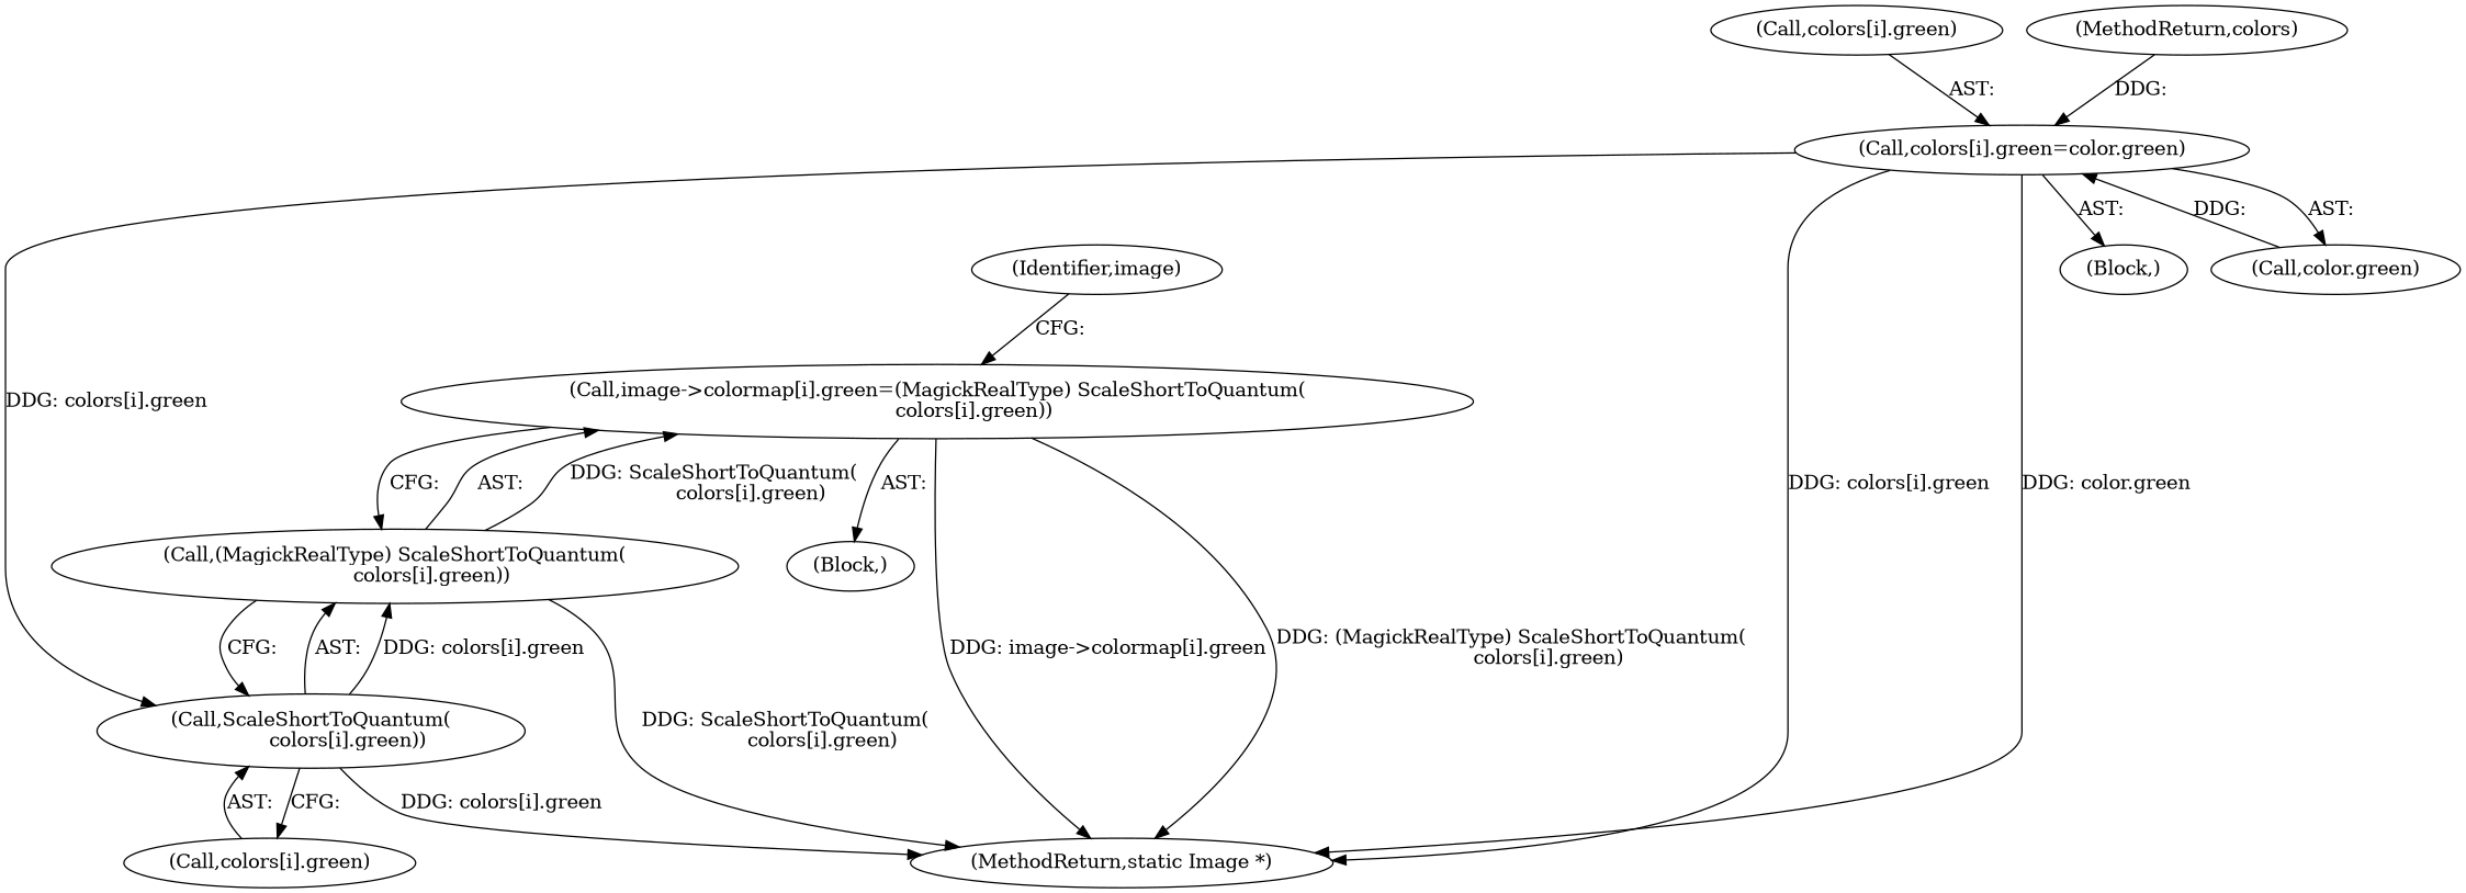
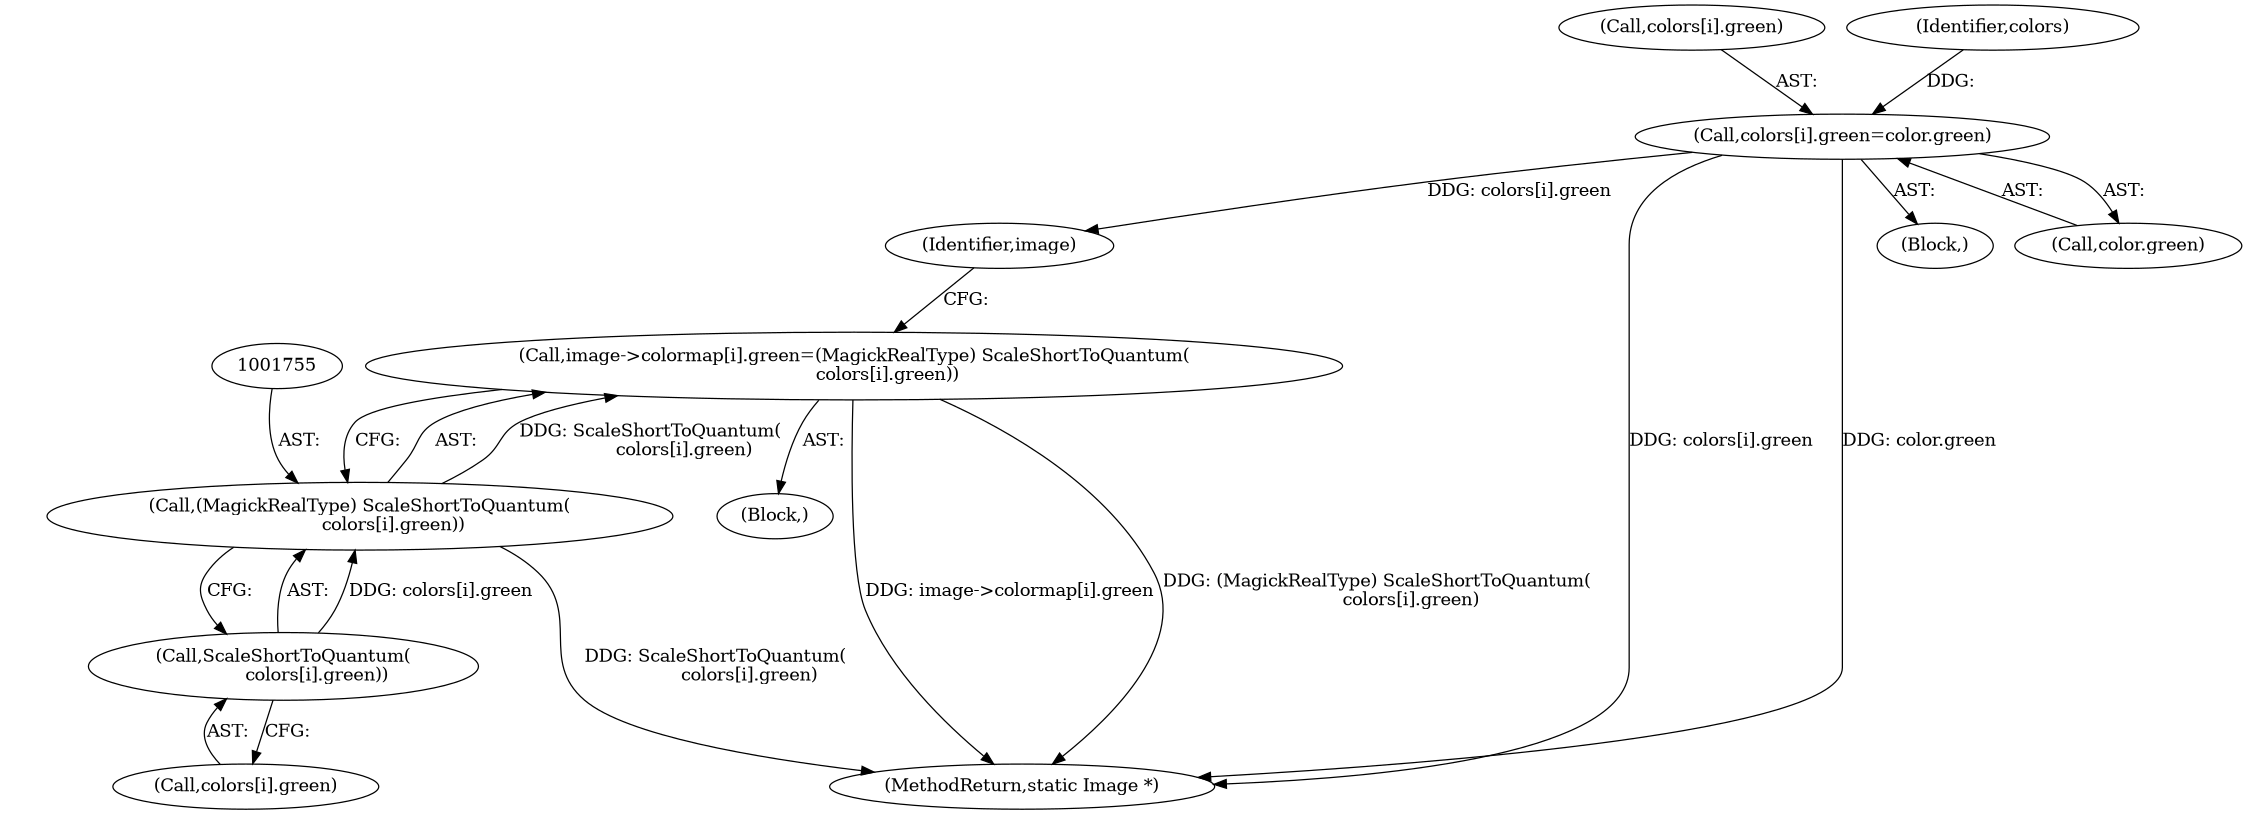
  digraph {
    n1 [label="(Call,image->colormap[i].green=(MagickRealType) ScaleShortToQuantum(\n            colors[i].green))"]
    n2 [label="(Call,(MagickRealType) ScaleShortToQuantum(\n            colors[i].green))"]
    n3 [label="(Block,)"]
    n4 [label="(MethodReturn,static Image *)"]
    n5 [label="(Call,ScaleShortToQuantum(\n            colors[i].green))"]
    n6 [label="(Call,colors[i].green)"]
    n7 [label="(Call,colors[i].green=color.green)"]
    n8 [label="(Block,)"]
    n9 [label="(Call,color.green)"]
    n10 [label="(Call,colors[i].green)"]
-   n11 [label="(MethodReturn,colors)"]
+   n11 [label="(Identifier,colors)"]
    n12 [label="(Identifier,image)"]
+   1001755
    n1 -> n2 [label="CFG: "]
    n1 -> n3 [label="AST: "]
    n1 -> n4 [label="DDG: image->colormap[i].green"]
    n1 -> n4 [label="DDG: (MagickRealType) ScaleShortToQuantum(\n            colors[i].green)"]
    n2 -> n1 [label="AST: "]
    n2 -> n1 [label="DDG: ScaleShortToQuantum(\n            colors[i].green)"]
    n2 -> n4 [label="DDG: ScaleShortToQuantum(\n            colors[i].green)"]
    n2 -> n5 [label="CFG: "]
    n5 -> n2 [label="AST: "]
    n5 -> n2 [label="DDG: colors[i].green"]
-   n5 -> n4 [label="DDG: colors[i].green"]
    n5 -> n6 [label="CFG: "]
    n6 -> n5 [label="AST: "]
    n7 -> n4 [label="DDG: colors[i].green"]
    n7 -> n4 [label="DDG: color.green"]
-   n7 -> n5 [label="DDG: colors[i].green"]
+   n7 -> n12 [label="DDG: colors[i].green"]
    n7 -> n8 [label="AST: "]
    n7 -> n9 [label="AST: "]
-   n9 -> n7 [label="DDG: "]
+   n9 -> n7 [label="AST: "]
    n10 -> n7 [label="AST: "]
    n11 -> n7 [label="DDG: "]
    n12 -> n1 [label="CFG: "]
+   1001755 -> n2 [label="AST: "]
  }
